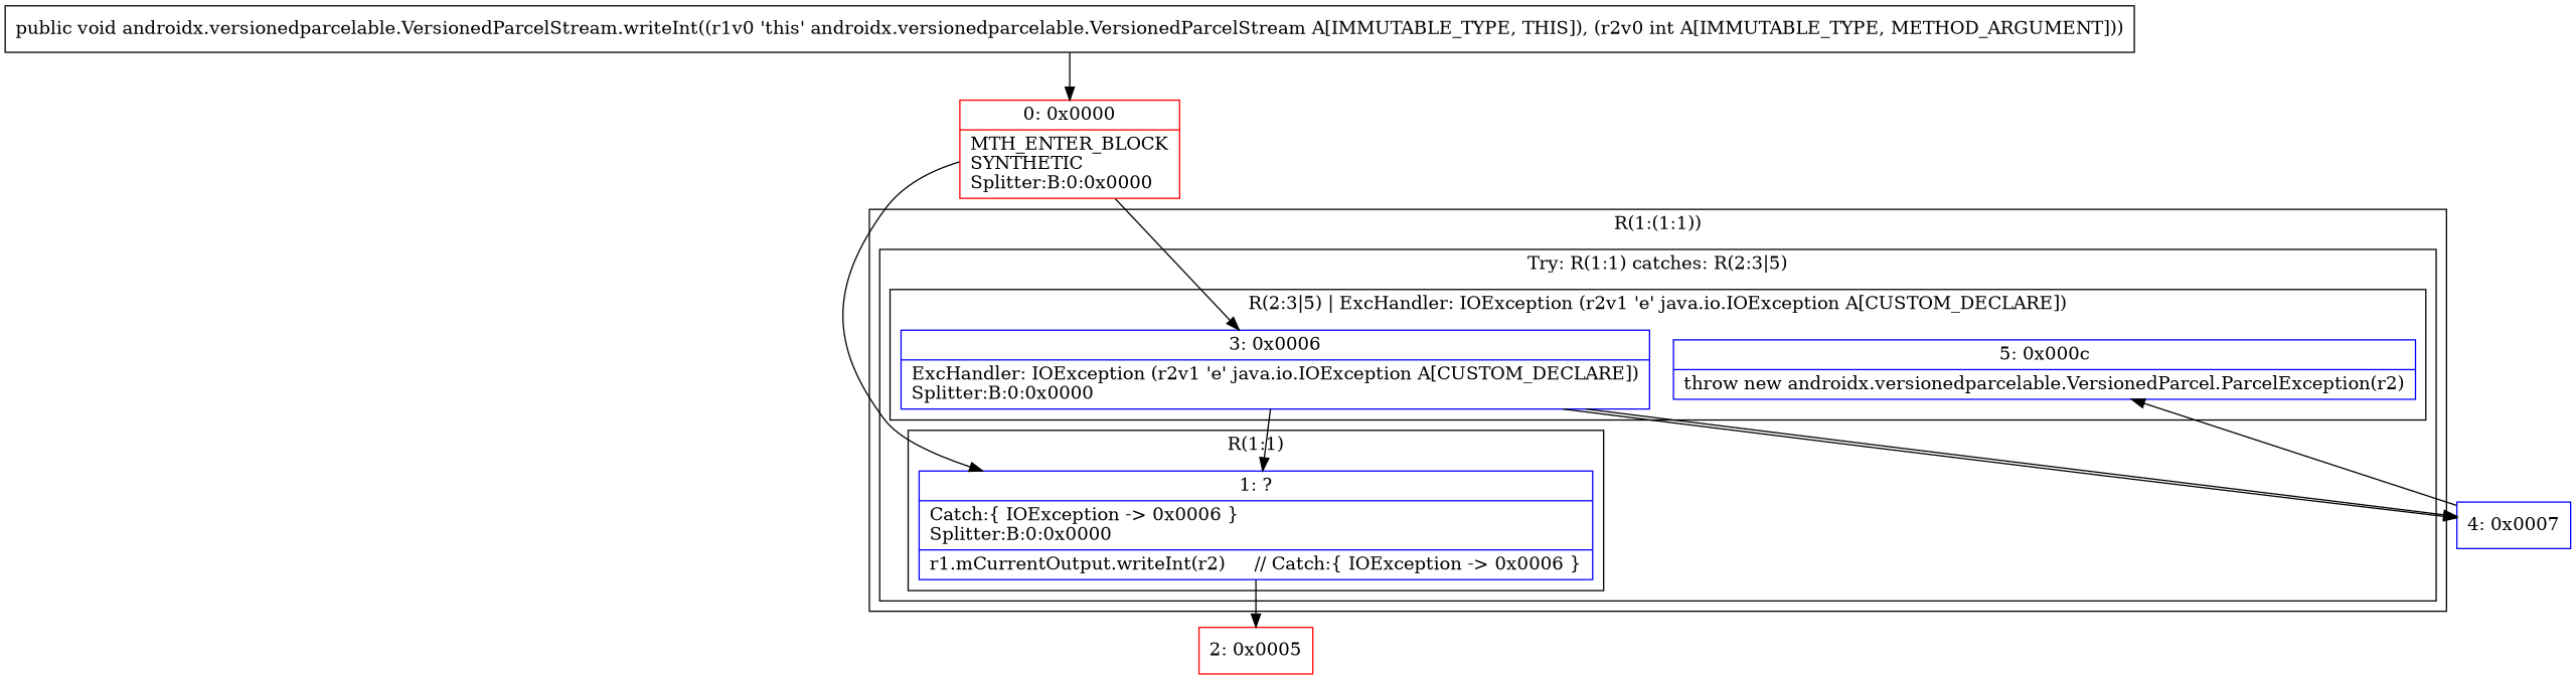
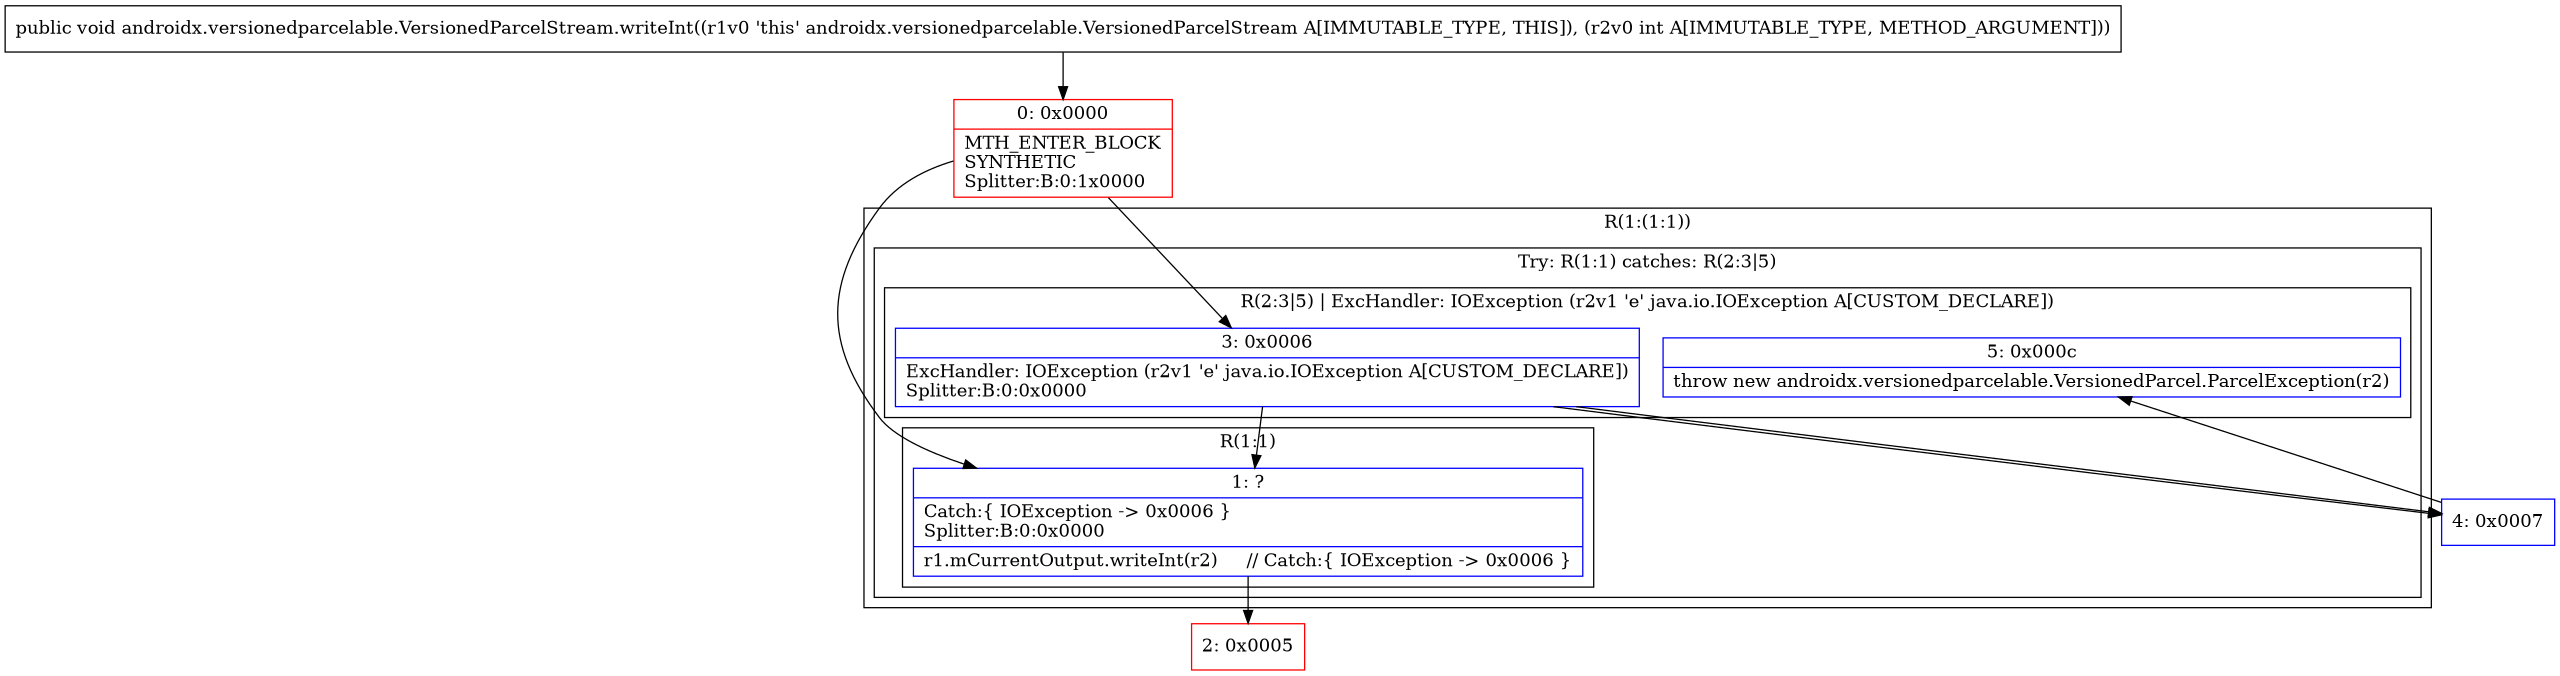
  digraph {
    node [color=blue shape=record]
    n1 [label="{1\:\ ?|Catch:\{ IOException \-\> 0x0006 \}\lSplitter:B:0:0x0000\l|r1.mCurrentOutput.writeInt(r2)     \/\/ Catch:\{ IOException \-\> 0x0006 \}\l}"]
    n2 [label="{3\:\ 0x0006|ExcHandler: IOException (r2v1 'e' java.io.IOException A[CUSTOM_DECLARE])\lSplitter:B:0:0x0000\l}"]
    n3 [label="{5\:\ 0x000c|throw new androidx.versionedparcelable.VersionedParcel.ParcelException(r2)\l}"]
    n4 [color=red label="{2\:\ 0x0005}"]
    n5 [label="{4\:\ 0x0007}"]
-   n6 [color=red label="{0\:\ 0x0000|MTH_ENTER_BLOCK\lSYNTHETIC\lSplitter:B:0:0x0000\l}"]
+   n6 [color=red label="{0\:\ 0x0000|MTH_ENTER_BLOCK\lSYNTHETIC\lSplitter:B:0:1x0000\l}"]
    n7 [label="{public void androidx.versionedparcelable.VersionedParcelStream.writeInt((r1v0 'this' androidx.versionedparcelable.VersionedParcelStream A[IMMUTABLE_TYPE, THIS]), (r2v0 int A[IMMUTABLE_TYPE, METHOD_ARGUMENT])) }" color=""]
    subgraph cluster_1 {
      label="R(1:(1:1))"
      subgraph cluster_2 {
        label="Try: R(1:1) catches: R(2:3|5)"
        subgraph cluster_3 {
          label="R(1:1)"
          n1
        }
        subgraph cluster_4 {
          label="R(2:3|5) | ExcHandler: IOException (r2v1 'e' java.io.IOException A[CUSTOM_DECLARE])\l"
          n2
          n3
        }
      }
    }
    subgraph cluster_5 {
      label="R(2:3|5) | ExcHandler: IOException (r2v1 'e' java.io.IOException A[CUSTOM_DECLARE])\l"
    }
    n1 -> n4
    n2 -> n1
    n2 -> n5
    n2 -> n5
    n5 -> n3
    n6 -> n1
    n6 -> n2
    n7 -> n6
  }
